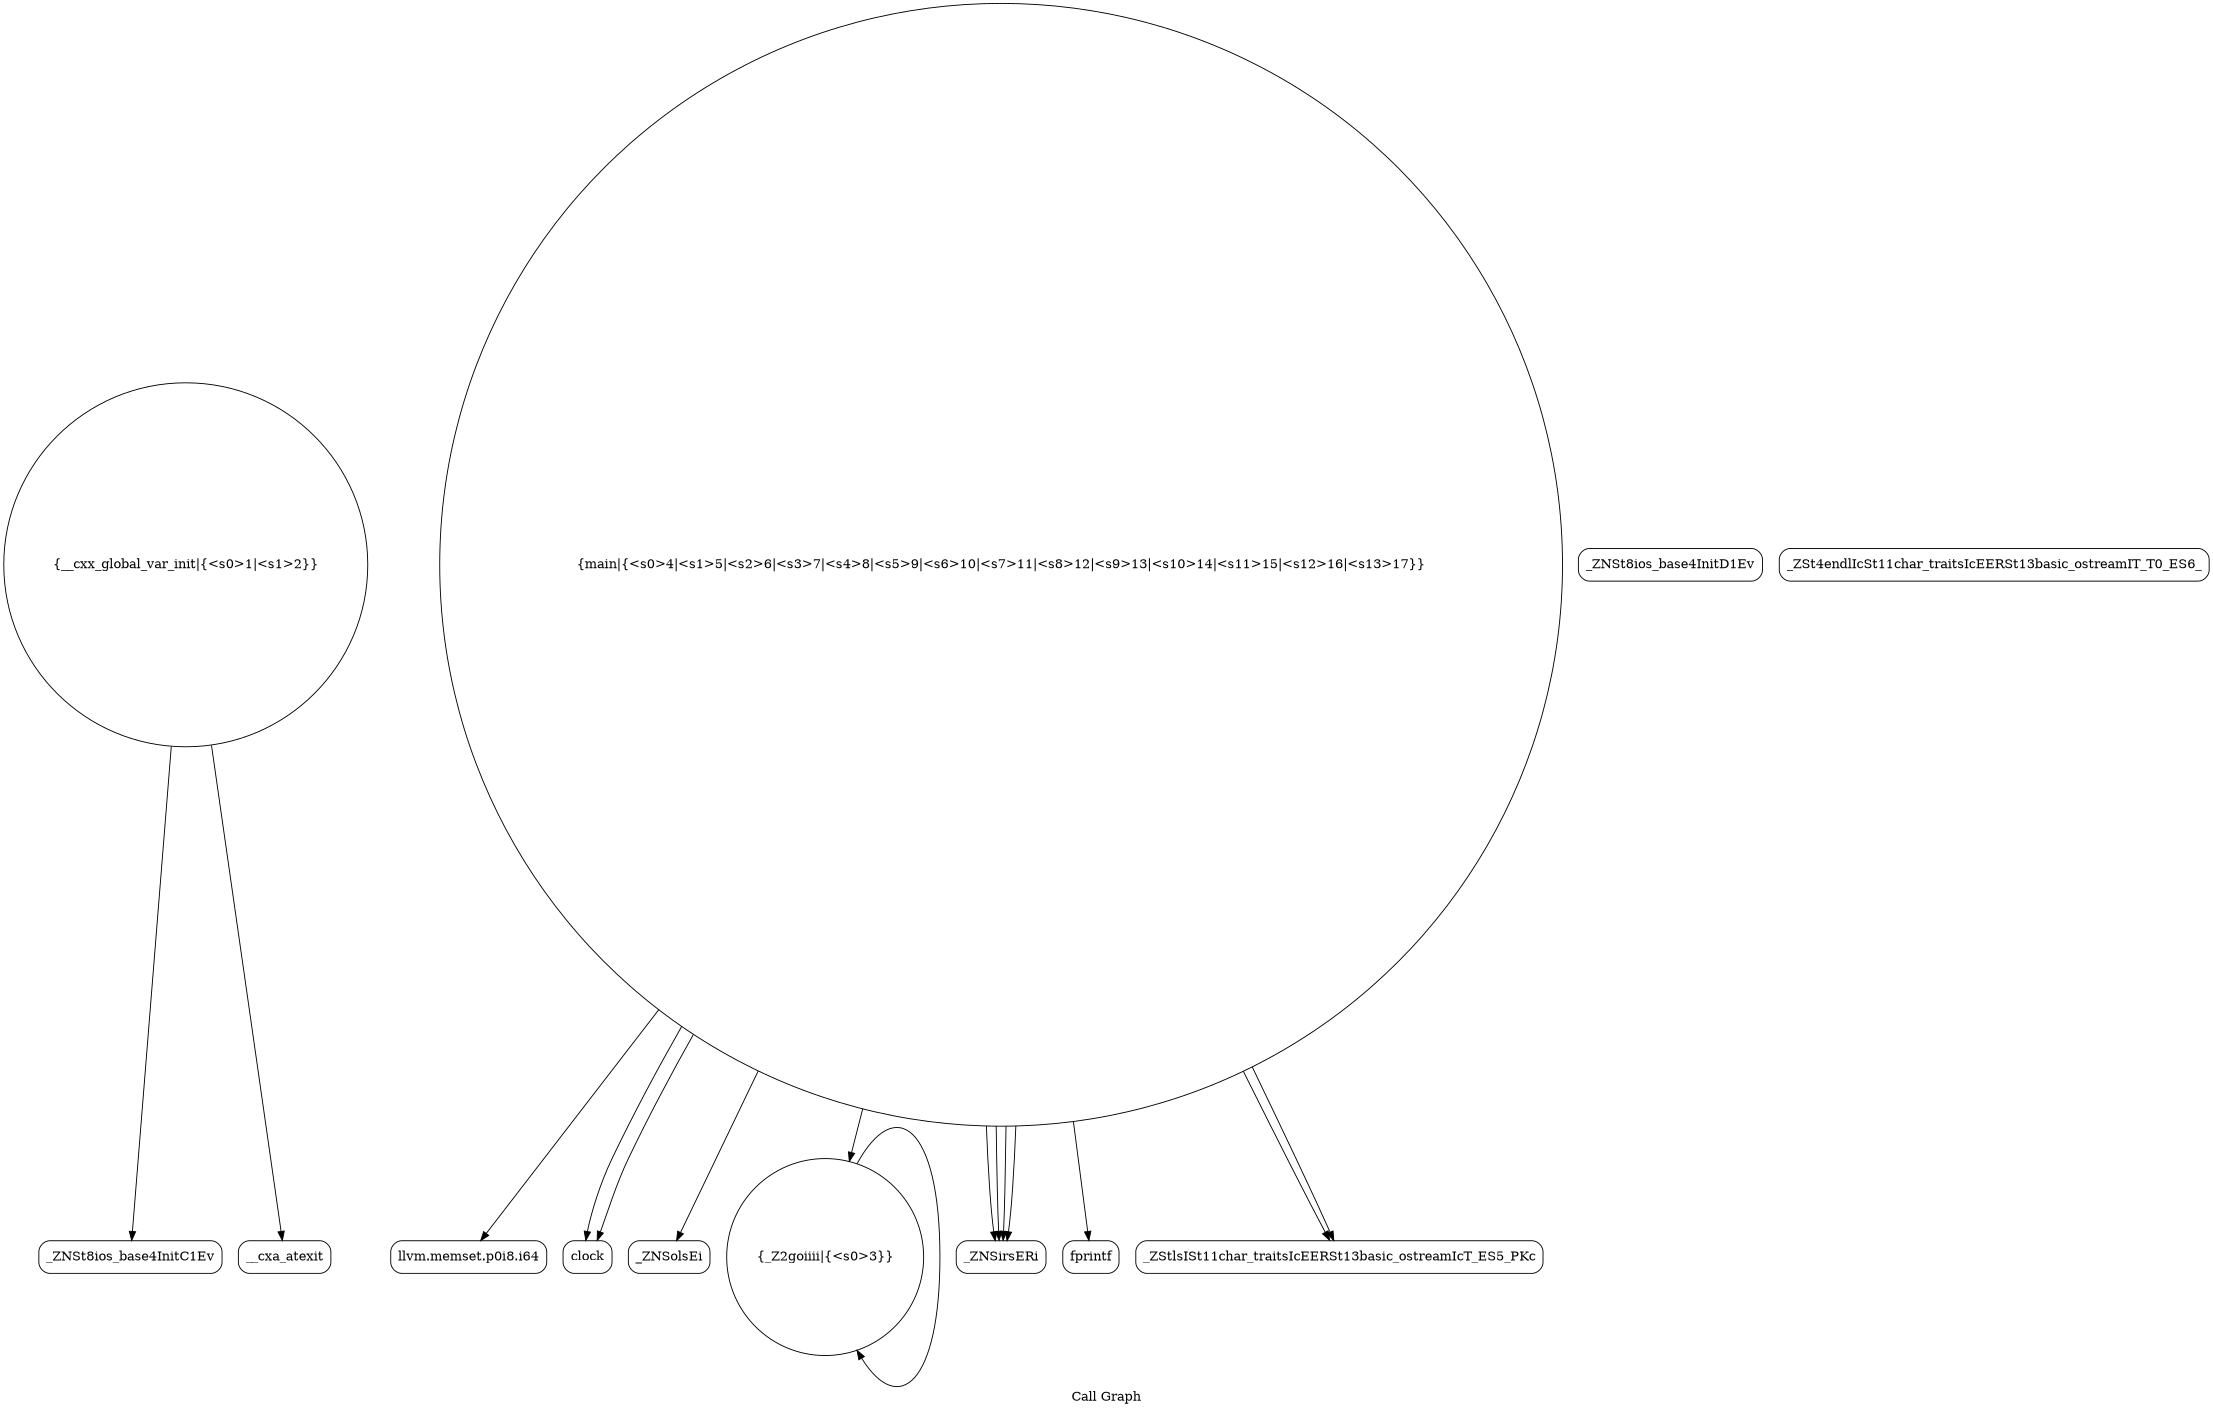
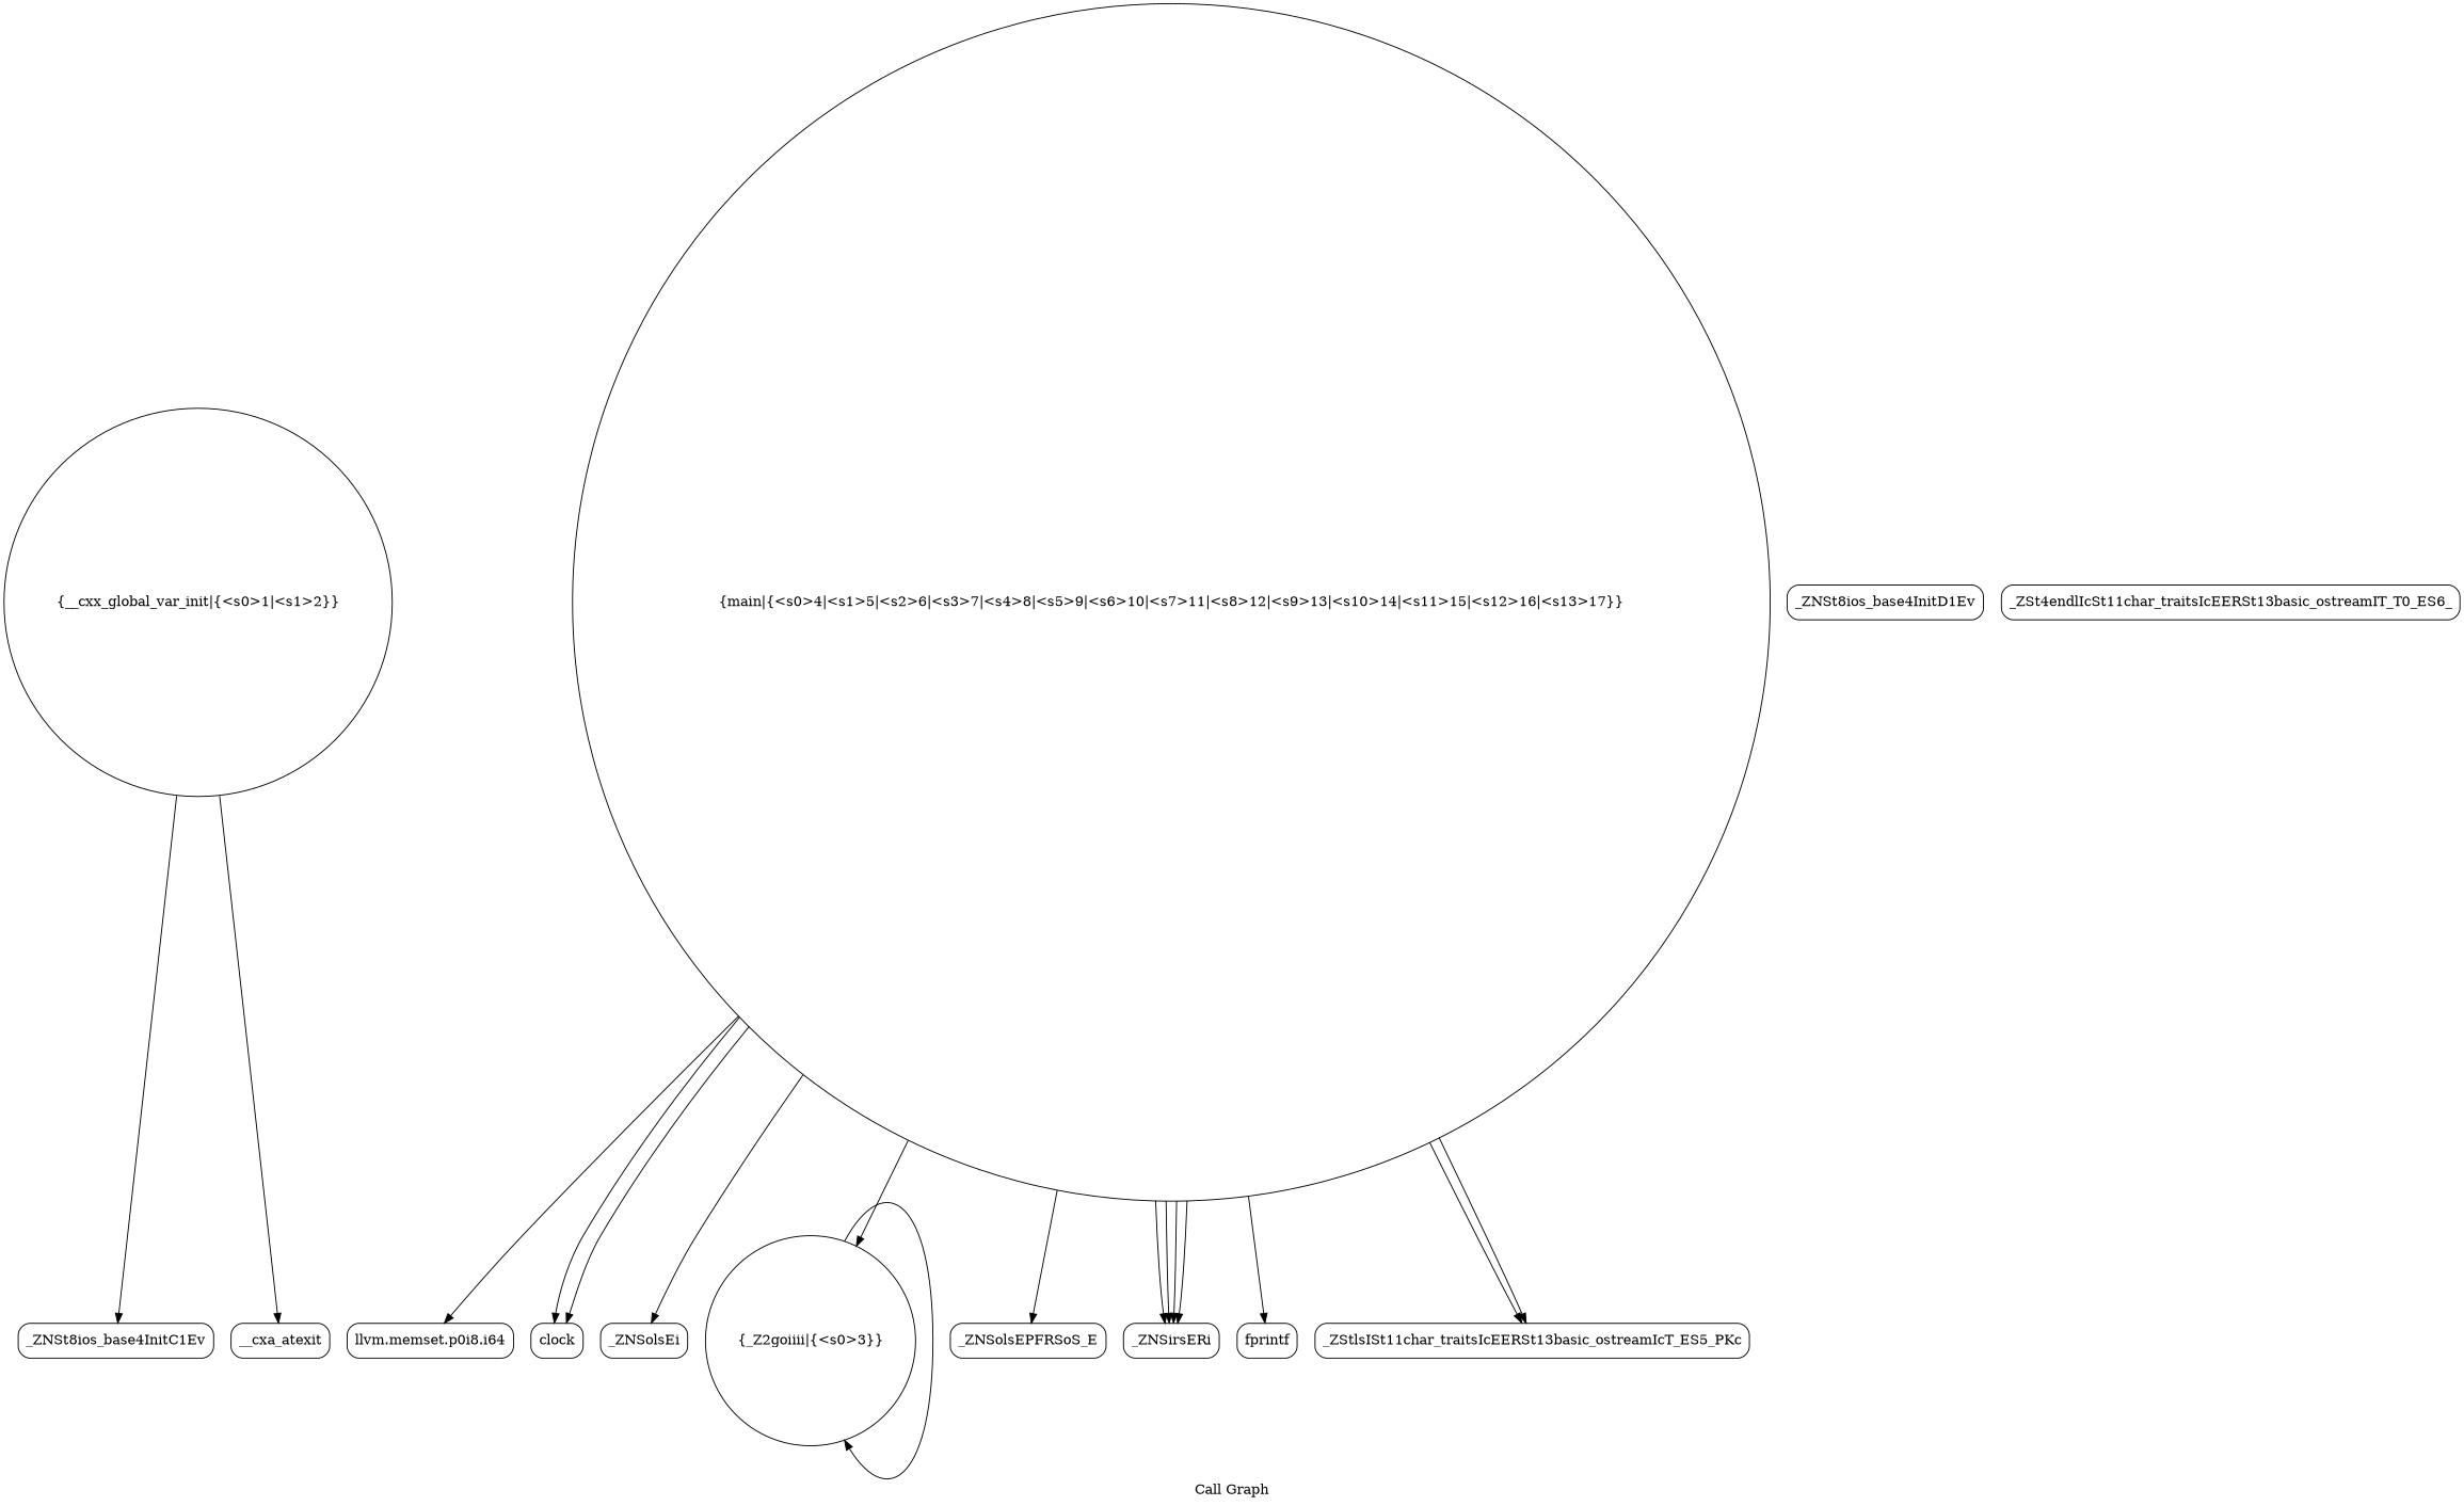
  digraph {
    label="Call Graph"
    node [shape=Mrecord]
    edge [color=black tailport=s0]
    n1 [label="{__cxx_global_var_init|{<s0>1|<s1>2}}" shape=circle]
    n2 [label="{_ZNSt8ios_base4InitC1Ev}"]
    n3 [label="{__cxa_atexit}"]
    n4 [label="{llvm.memset.p0i8.i64}"]
    n5 [label="{clock}"]
    n6 [label="{_ZNSt8ios_base4InitD1Ev}"]
    n7 [label="{_ZNSolsEi}"]
    n8 [label="{_Z2goiiii|{<s0>3}}" shape=circle]
+   n9 [label="{_ZNSolsEPFRSoS_E}"]
    n10 [label="{_ZNSirsERi}"]
    n11 [label="{fprintf}"]
    n12 [label="{_ZStlsISt11char_traitsIcEERSt13basic_ostreamIcT_ES5_PKc}"]
    n13 [label="{main|{<s0>4|<s1>5|<s2>6|<s3>7|<s4>8|<s5>9|<s6>10|<s7>11|<s8>12|<s9>13|<s10>14|<s11>15|<s12>16|<s13>17}}" shape=circle]
    n14 [label="{_ZSt4endlIcSt11char_traitsIcEERSt13basic_ostreamIT_T0_ES6_}"]
    n1 -> n2
    n1 -> n3 [tailport=s1]
    n8 -> n8
    n13 -> n4 [tailport=s4]
    n13 -> n5 [tailport=s11]
    n13 -> n5 [tailport=s12]
    n13 -> n7 [tailport=s6]
    n13 -> n8 [tailport=s8]
+   n13 -> n9 [tailport=s10]
    n13 -> n10
    n13 -> n10 [tailport=s1]
    n13 -> n10 [tailport=s2]
    n13 -> n10 [tailport=s3]
    n13 -> n11 [tailport=s13]
    n13 -> n12 [tailport=s5]
    n13 -> n12 [tailport=s7]
  }
